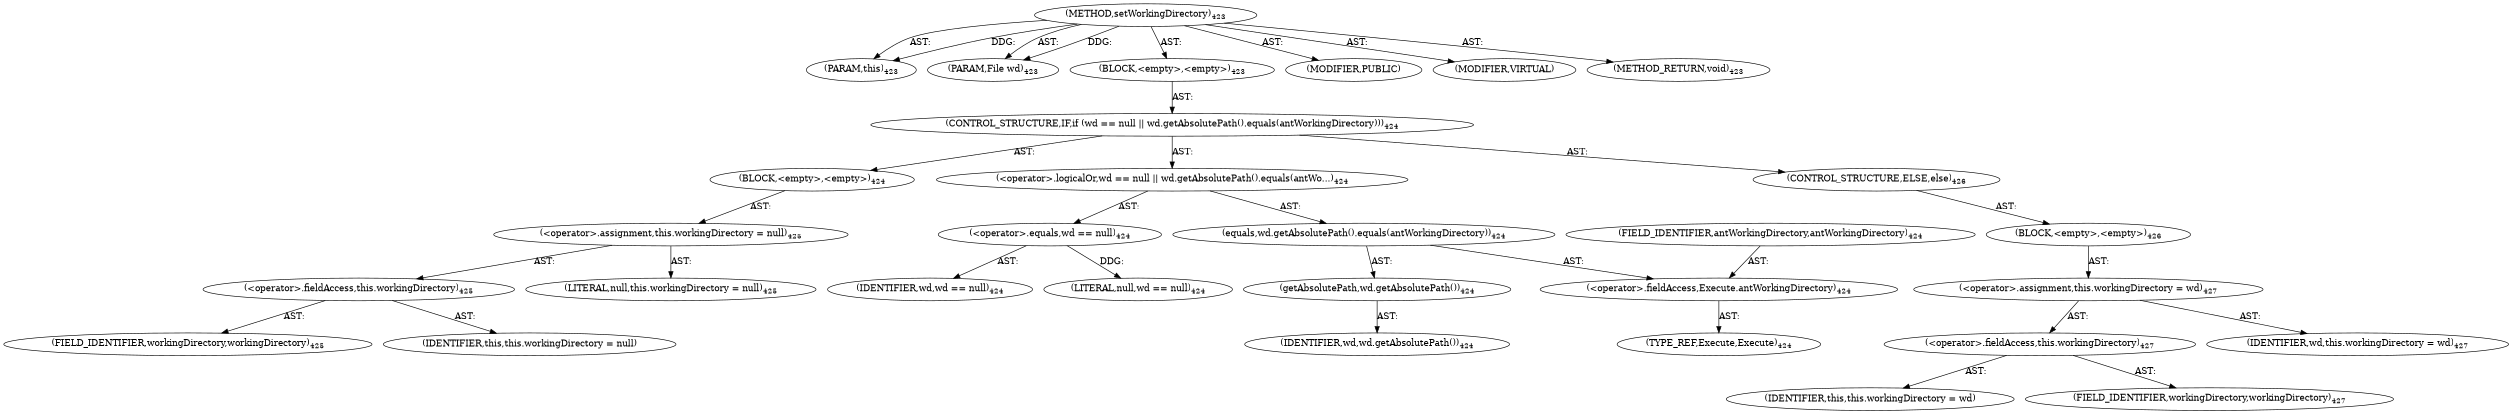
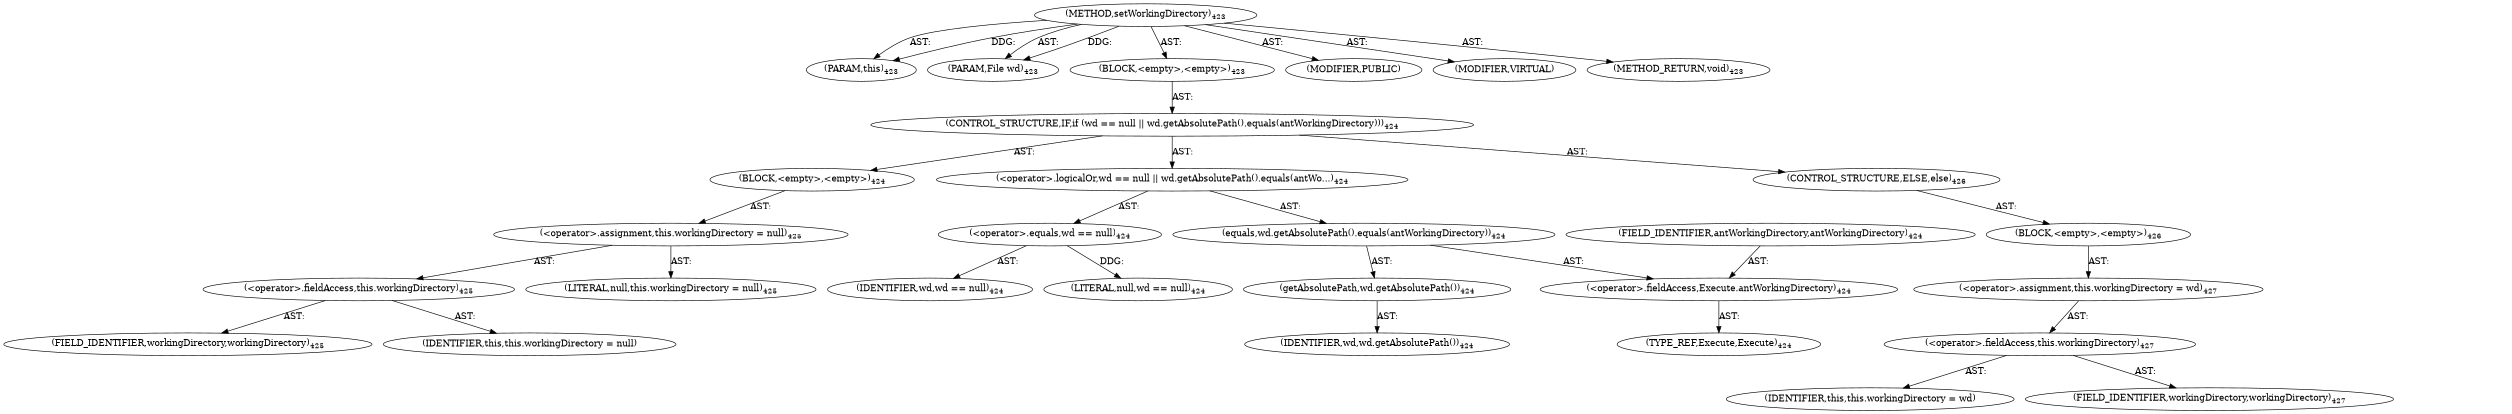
  digraph {
    n1 [label=<(METHOD,setWorkingDirectory)<SUB>423</SUB>>]
    n2 [label=<(PARAM,this)<SUB>423</SUB>>]
    n3 [label=<(PARAM,File wd)<SUB>423</SUB>>]
    n4 [label=<(BLOCK,&lt;empty&gt;,&lt;empty&gt;)<SUB>423</SUB>>]
    n5 [label=<(MODIFIER,PUBLIC)>]
    n6 [label=<(MODIFIER,VIRTUAL)>]
    n7 [label=<(METHOD_RETURN,void)<SUB>423</SUB>>]
    n8 [label=<(CONTROL_STRUCTURE,IF,if (wd == null || wd.getAbsolutePath().equals(antWorkingDirectory)))<SUB>424</SUB>>]
    n9 [label=<(&lt;operator&gt;.logicalOr,wd == null || wd.getAbsolutePath().equals(antWo...)<SUB>424</SUB>>]
    n10 [label=<(BLOCK,&lt;empty&gt;,&lt;empty&gt;)<SUB>424</SUB>>]
    n11 [label=<(CONTROL_STRUCTURE,ELSE,else)<SUB>426</SUB>>]
    n12 [label=<(&lt;operator&gt;.equals,wd == null)<SUB>424</SUB>>]
    n13 [label=<(equals,wd.getAbsolutePath().equals(antWorkingDirectory))<SUB>424</SUB>>]
    n14 [label=<(&lt;operator&gt;.assignment,this.workingDirectory = null)<SUB>425</SUB>>]
    n15 [label=<(BLOCK,&lt;empty&gt;,&lt;empty&gt;)<SUB>426</SUB>>]
    n16 [label=<(IDENTIFIER,wd,wd == null)<SUB>424</SUB>>]
    n17 [label=<(LITERAL,null,wd == null)<SUB>424</SUB>>]
    n18 [label=<(getAbsolutePath,wd.getAbsolutePath())<SUB>424</SUB>>]
    n19 [label=<(&lt;operator&gt;.fieldAccess,Execute.antWorkingDirectory)<SUB>424</SUB>>]
    n20 [label=<(IDENTIFIER,wd,wd.getAbsolutePath())<SUB>424</SUB>>]
    n21 [label=<(TYPE_REF,Execute,Execute)<SUB>424</SUB>>]
    n22 [label=<(FIELD_IDENTIFIER,antWorkingDirectory,antWorkingDirectory)<SUB>424</SUB>>]
    n23 [label=<(&lt;operator&gt;.fieldAccess,this.workingDirectory)<SUB>425</SUB>>]
    n24 [label=<(LITERAL,null,this.workingDirectory = null)<SUB>425</SUB>>]
    n25 [label=<(IDENTIFIER,this,this.workingDirectory = null)>]
    n26 [label=<(FIELD_IDENTIFIER,workingDirectory,workingDirectory)<SUB>425</SUB>>]
    n27 [label=<(&lt;operator&gt;.assignment,this.workingDirectory = wd)<SUB>427</SUB>>]
    n28 [label=<(&lt;operator&gt;.fieldAccess,this.workingDirectory)<SUB>427</SUB>>]
-   n29 [label=<(IDENTIFIER,wd,this.workingDirectory = wd)<SUB>427</SUB>>]
    n30 [label=<(IDENTIFIER,this,this.workingDirectory = wd)>]
    n31 [label=<(FIELD_IDENTIFIER,workingDirectory,workingDirectory)<SUB>427</SUB>>]
    n1 -> n2 [label="AST: "]
    n1 -> n2 [label="DDG: "]
    n1 -> n3 [label="AST: "]
    n1 -> n3 [label="DDG: "]
    n1 -> n4 [label="AST: "]
    n1 -> n5 [label="AST: "]
    n1 -> n6 [label="AST: "]
    n1 -> n7 [label="AST: "]
    n4 -> n8 [label="AST: "]
    n8 -> n9 [label="AST: "]
    n8 -> n10 [label="AST: "]
    n8 -> n11 [label="AST: "]
    n9 -> n12 [label="AST: "]
    n9 -> n13 [label="AST: "]
    n10 -> n14 [label="AST: "]
    n11 -> n15 [label="AST: "]
    n12 -> n16 [label="AST: "]
    n12 -> n17 [label="DDG: "]
    n13 -> n18 [label="AST: "]
    n13 -> n19 [label="AST: "]
    n14 -> n23 [label="AST: "]
    n14 -> n24 [label="AST: "]
    n15 -> n27 [label="AST: "]
    n18 -> n20 [label="AST: "]
    n19 -> n21 [label="AST: "]
    n22 -> n19 [label="AST: "]
    n23 -> n25 [label="AST: "]
    n23 -> n26 [label="AST: "]
    n27 -> n28 [label="AST: "]
-   n27 -> n29 [label="AST: "]
    n28 -> n30 [label="AST: "]
    n28 -> n31 [label="AST: "]
  }
